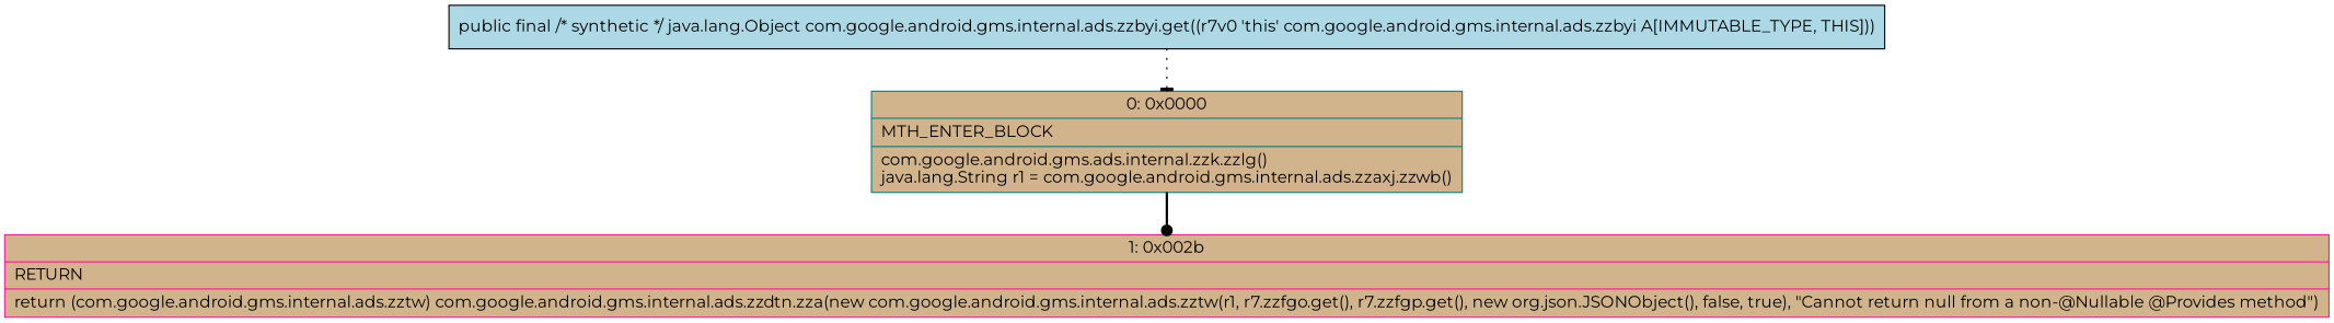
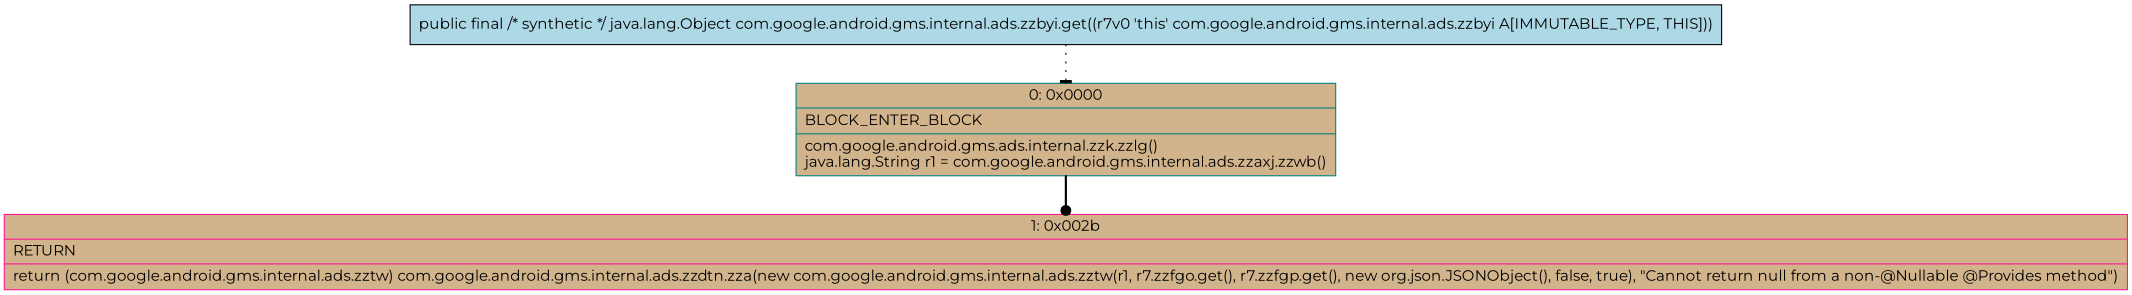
  digraph {
    fontname=Montserrat
    node [shape=record style=filled fillcolor=tan fontname=Montserrat]
    edge [fontname=Montserrat]
-   n1 [label="{0\:\ 0x0000|MTH_ENTER_BLOCK\l|com.google.android.gms.ads.internal.zzk.zzlg()\ljava.lang.String r1 = com.google.android.gms.internal.ads.zzaxj.zzwb()\l}" color=teal]
+   n1 [label="{0\:\ 0x0000|BLOCK_ENTER_BLOCK\l|com.google.android.gms.ads.internal.zzk.zzlg()\ljava.lang.String r1 = com.google.android.gms.internal.ads.zzaxj.zzwb()\l}" color=teal]
    n2 [label="{1\:\ 0x002b|RETURN\l|return (com.google.android.gms.internal.ads.zztw) com.google.android.gms.internal.ads.zzdtn.zza(new com.google.android.gms.internal.ads.zztw(r1, r7.zzfgo.get(), r7.zzfgp.get(), new org.json.JSONObject(), false, true), \"Cannot return null from a non\-@Nullable @Provides method\")\l}" color=deeppink]
    n3 [label="{public final \/* synthetic *\/ java.lang.Object com.google.android.gms.internal.ads.zzbyi.get((r7v0 'this' com.google.android.gms.internal.ads.zzbyi A[IMMUTABLE_TYPE, THIS])) }" fillcolor=lightblue color=black]
    n1 -> n2 [style=bold arrowhead=dot]
    n3 -> n1 [style=dotted arrowhead=tee]
  }
